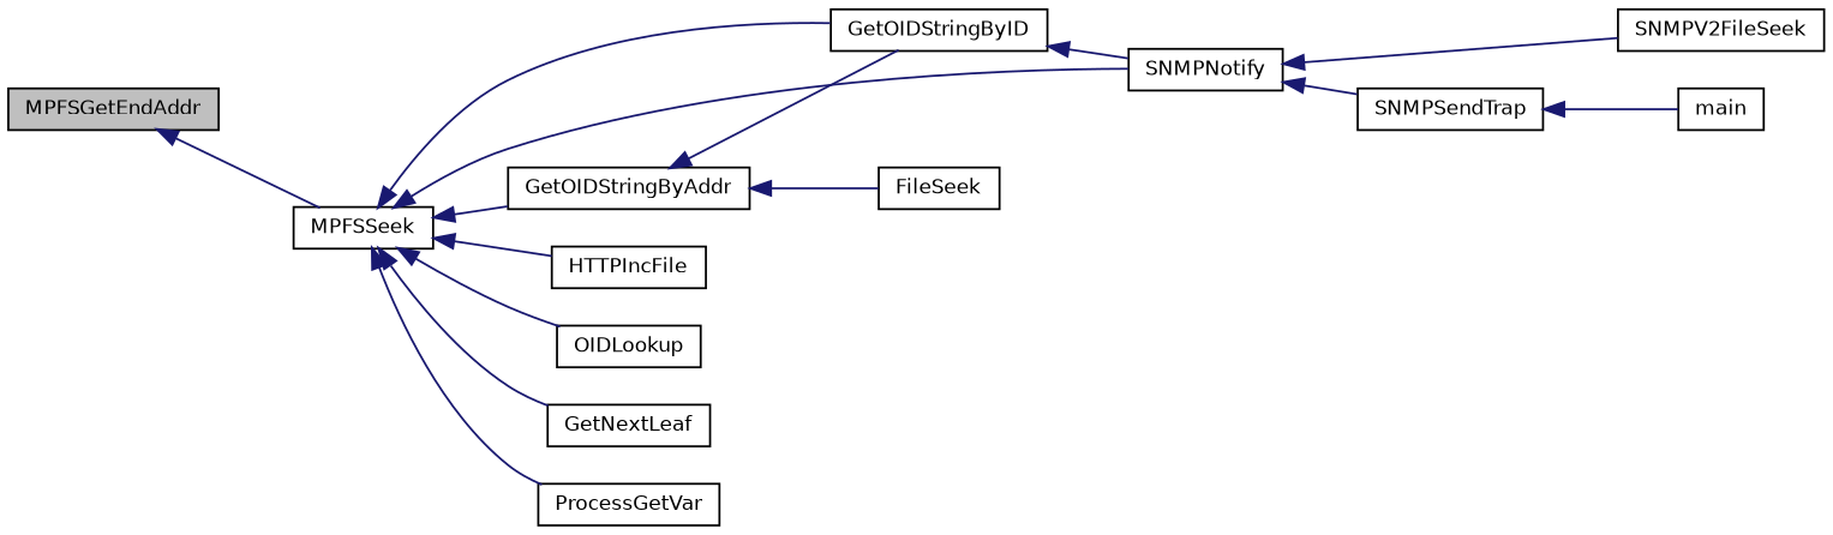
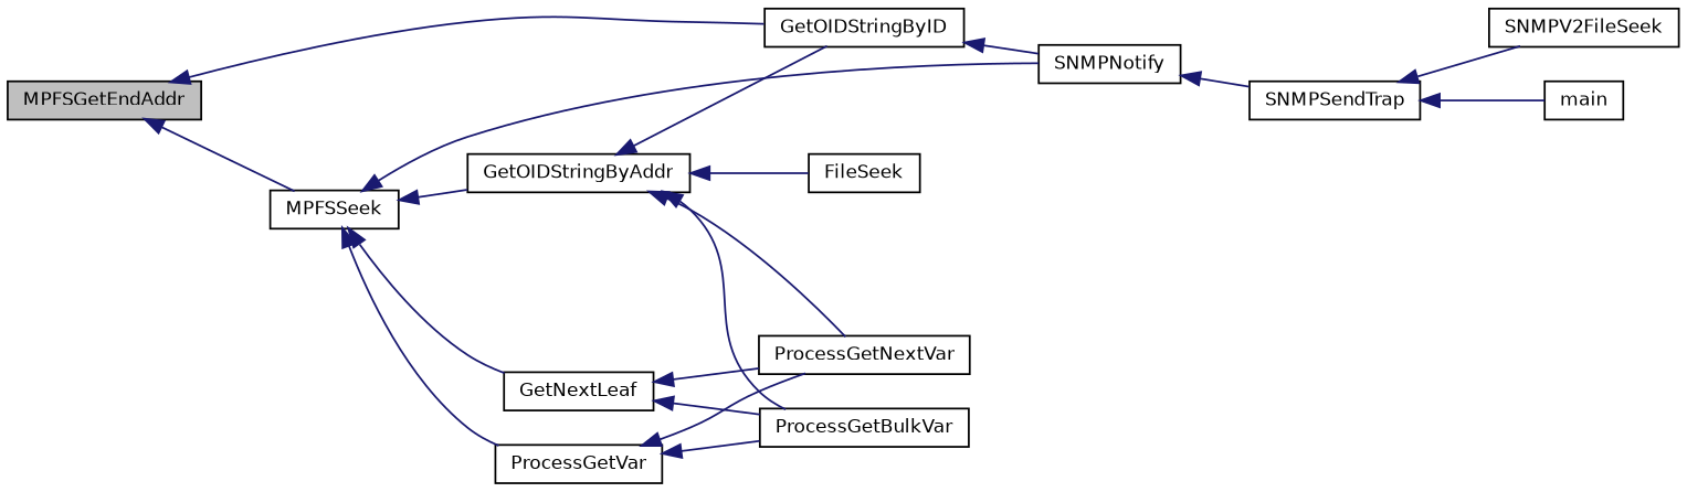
  digraph {
    rankdir=LR
    node [color=black fillcolor=white fontname=Helvetica fontsize=10 shape=record style=filled]
    edge [color=midnightblue dir=back fontname=Helvetica fontsize=10 labelfontname=Helvetica labelfontsize=10 style=solid]
    n1 [fillcolor=grey75 fontcolor=black height=0.2 label=MPFSGetEndAddr width=0.4]
    n2 [height=0.2 label=MPFSSeek width=0.4]
-   n3 [height=0.2 label=HTTPIncFile width=0.4]
    n4 [height=0.2 label=SNMPNotify width=0.4]
    n5 [height=0.2 label=GetOIDStringByID width=0.4]
    n6 [height=0.2 label=GetOIDStringByAddr width=0.4]
    n7 [height=0.2 label=ProcessGetVar width=0.4]
-   n8 [height=0.2 label=OIDLookup width=0.4]
    n9 [height=0.2 label=GetNextLeaf width=0.4]
    n10 [height=0.2 label=FileSeek width=0.4]
    n11 [height=0.2 label=SNMPV2FileSeek width=0.4]
    n12 [height=0.2 label=SNMPSendTrap width=0.4]
+   n13 [height=0.2 label=ProcessGetNextVar width=0.4]
+   n14 [height=0.2 label=ProcessGetBulkVar width=0.4]
    n15 [height=0.2 label=main width=0.4]
    n1 -> n2
-   n2 -> n3
    n2 -> n4
-   n2 -> n5
+   n1 -> n5
    n2 -> n6
    n2 -> n7
-   n2 -> n8
    n2 -> n9
-   n4 -> n11
+   n12 -> n11
    n4 -> n12
    n5 -> n4
    n6 -> n5
    n6 -> n10
+   n6 -> n13
+   n6 -> n14
+   n7 -> n13
+   n7 -> n14
+   n9 -> n13
+   n9 -> n14
    n12 -> n15
  }
